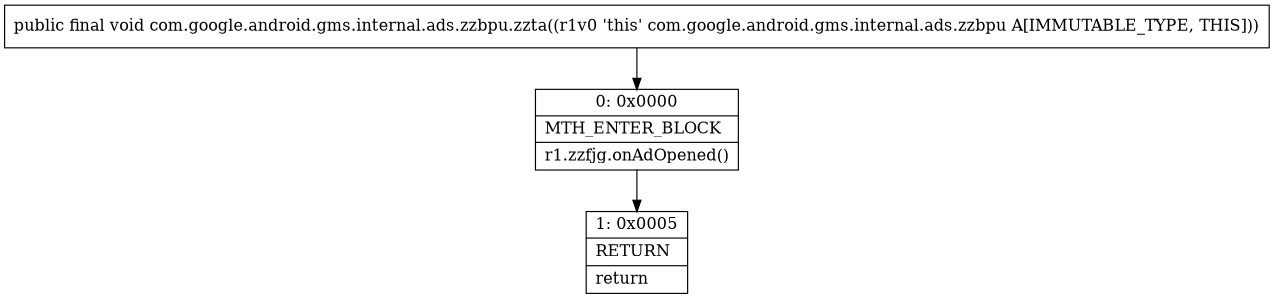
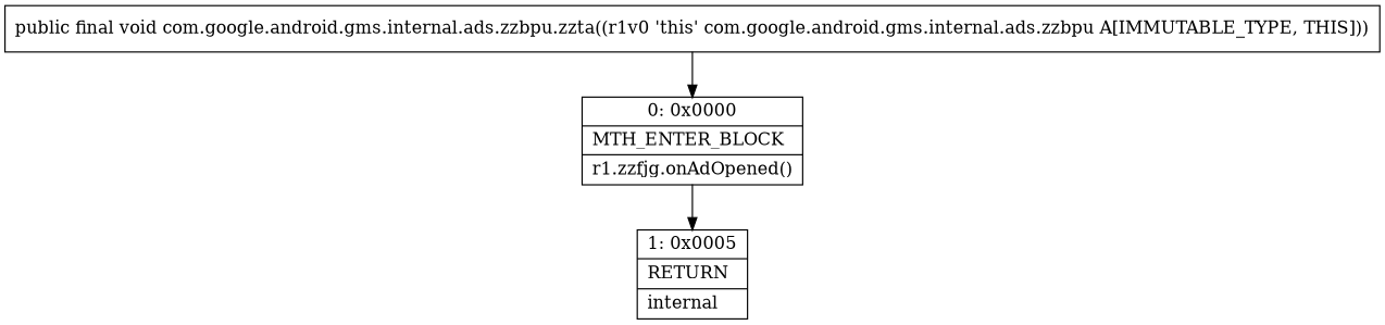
  digraph {
    node [shape=record]
    n1 [label="{0\:\ 0x0000|MTH_ENTER_BLOCK\l|r1.zzfjg.onAdOpened()\l}"]
-   n2 [label="{1\:\ 0x0005|RETURN\l|return\l}"]
+   n2 [label="{1\:\ 0x0005|RETURN\l|internal\l}"]
    n3 [label="{public final void com.google.android.gms.internal.ads.zzbpu.zzta((r1v0 'this' com.google.android.gms.internal.ads.zzbpu A[IMMUTABLE_TYPE, THIS])) }"]
    n1 -> n2
    n3 -> n1
  }
